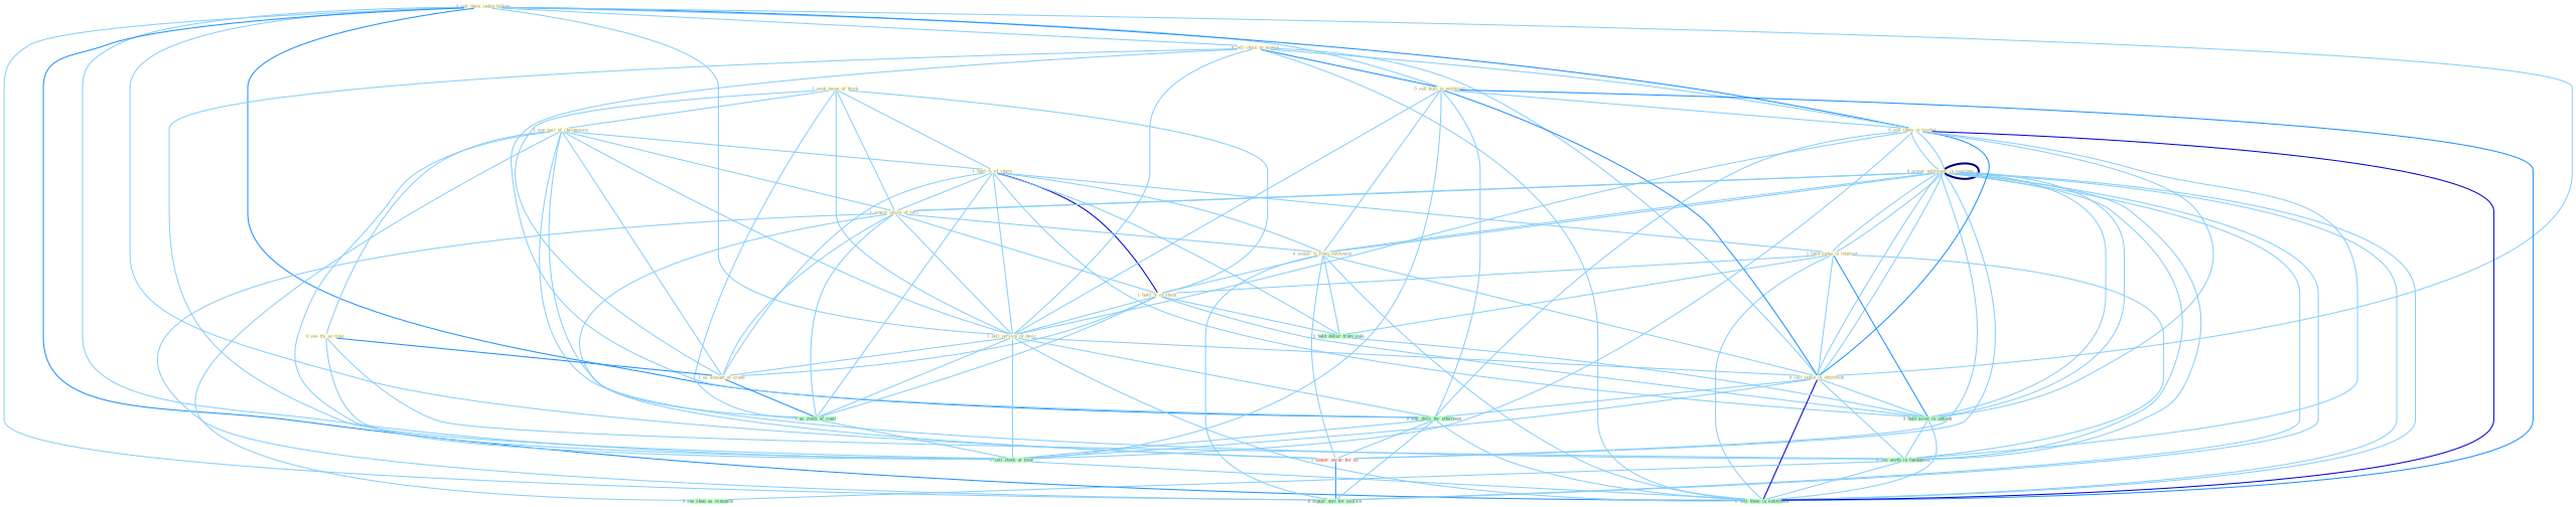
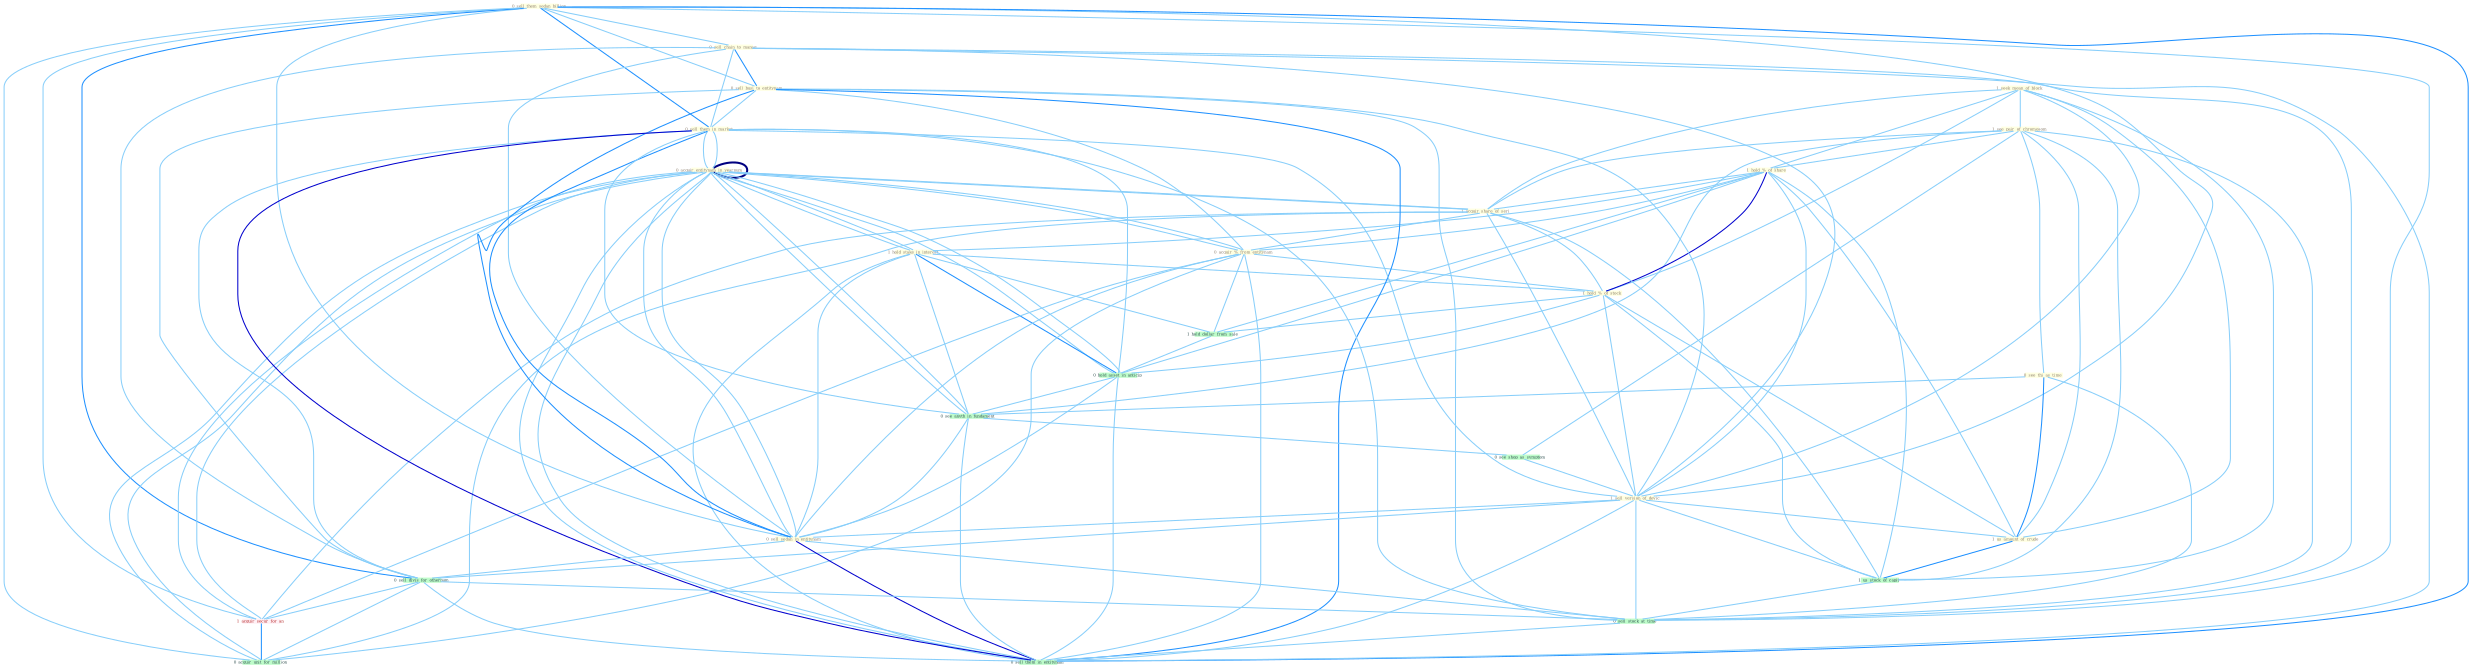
  graph {
    node [color="#ffffe0" fixedsize=true fontcolor="#8b7d6b" fontsize=4 shape=polygon style=filled]
    edge [color="#87cefa" w=1]
    n1 [height=.06 label="0_sell_them_sedan_billion" width=.5]
    "1_seek_mean_of_block " [height=.06 width=.5]
    "1_see_pair_of_chromosom " [height=.06 width=.5]
    "0_acquir_entitynam_in_yearnum " [height=.06 width=.5]
    "1_hold_%_of_share " [height=.06 width=.5]
    "1_acquir_share_of_seri " [height=.06 width=.5]
    "1_hold_stake_in_interest " [height=.06 width=.5]
    "0_sell_chain_to_manag " [height=.06 width=.5]
    "0_acquir_%_from_entitynam " [height=.06 width=.5]
    "1_hold_%_of_stock " [height=.06 width=.5]
    "0_see_thi_as_time " [height=.06 width=.5]
    "0_sell_busi_to_entitynam " [height=.06 width=.5]
    "0_sell_them_in_market " [height=.06 width=.5]
    "1_sell_version_of_devic " [height=.06 width=.5]
    "0_sell_sedan_in_entitynam " [height=.06 width=.5]
    "1_us_amount_of_crude " [height=.06 width=.5]
    "1_acquir_secur_for_an " [color="#fff0f5" fontcolor="#b22222" height=.06 width=.5]
    "0_sell_divis_for_othernum " [color="#BDFCC9" fontcolor="#2f4f4f" height=.06 width=.5]
    "0_sell_stock_at_time " [color="#BDFCC9" fontcolor="#2f4f4f" height=.06 width=.5]
    "0_acquir_unit_for_million " [color="#BDFCC9" fontcolor="#2f4f4f" height=.06 width=.5]
    "0_sell_them_in_entitynam " [color="#BDFCC9" fontcolor="#2f4f4f" height=.06 width=.5]
    "1_us_stock_of_capit " [color="#BDFCC9" fontcolor="#2f4f4f" height=.06 width=.5]
    "0_see_anyth_in_fundament " [color="#BDFCC9" fontcolor="#2f4f4f" height=.06 width=.5]
    "0_see_shop_as_symptom " [color="#BDFCC9" fontcolor="#2f4f4f" height=.06 width=.5]
    "0_hold_asset_in_anticip " [color="#BDFCC9" fontcolor="#2f4f4f" height=.06 width=.5]
    "1_hold_dollar_from_sale " [color="#BDFCC9" fontcolor="#2f4f4f" height=.06 width=.5]
    subgraph sub_1 {
      n1
      "1_seek_mean_of_block "
      "1_see_pair_of_chromosom "
      "0_acquir_entitynam_in_yearnum "
      "1_hold_%_of_share "
      "1_acquir_share_of_seri "
      "1_hold_stake_in_interest "
      "0_sell_chain_to_manag "
      "0_acquir_%_from_entitynam "
      "1_hold_%_of_stock "
      "0_see_thi_as_time "
      "0_sell_busi_to_entitynam "
      "0_sell_them_in_market "
      "1_sell_version_of_devic "
      "0_sell_sedan_in_entitynam "
      "1_us_amount_of_crude "
    }
    subgraph sub_2 {
      "1_acquir_secur_for_an "
    }
    n1 -- "0_sell_chain_to_manag "
    n1 -- "0_sell_busi_to_entitynam "
    n1 -- "0_sell_them_in_market " [color="#1e90ff" w=2]
    n1 -- "1_sell_version_of_devic "
    n1 -- "0_sell_sedan_in_entitynam "
    n1 -- "1_acquir_secur_for_an "
    n1 -- "0_sell_divis_for_othernum " [color="#1e90ff" w=2]
    n1 -- "0_sell_stock_at_time "
    n1 -- "0_acquir_unit_for_million "
    n1 -- "0_sell_them_in_entitynam " [color="#1e90ff" w=2]
    "1_seek_mean_of_block " -- "1_see_pair_of_chromosom "
    "1_seek_mean_of_block " -- "1_hold_%_of_share "
    "1_seek_mean_of_block " -- "1_acquir_share_of_seri "
    "1_seek_mean_of_block " -- "1_hold_%_of_stock "
    "1_seek_mean_of_block " -- "1_sell_version_of_devic "
    "1_seek_mean_of_block " -- "1_us_amount_of_crude "
    "1_seek_mean_of_block " -- "1_us_stock_of_capit "
    "1_see_pair_of_chromosom " -- "1_hold_%_of_share "
    "1_see_pair_of_chromosom " -- "1_acquir_share_of_seri "
    "1_see_pair_of_chromosom " -- "0_see_thi_as_time "
-   "1_see_pair_of_chromosom " -- "1_sell_version_of_devic "
+   "0_see_shop_as_symptom " -- "1_sell_version_of_devic "
    "1_see_pair_of_chromosom " -- "1_us_amount_of_crude "
    "1_see_pair_of_chromosom " -- "0_sell_stock_at_time "
    "1_see_pair_of_chromosom " -- "1_us_stock_of_capit "
    "1_see_pair_of_chromosom " -- "0_see_anyth_in_fundament "
    "1_see_pair_of_chromosom " -- "0_see_shop_as_symptom "
    "0_acquir_entitynam_in_yearnum " -- "0_acquir_entitynam_in_yearnum " [color="#000080" style=bold w=4]
    "0_acquir_entitynam_in_yearnum " -- "1_acquir_share_of_seri "
    "0_acquir_entitynam_in_yearnum " -- "1_hold_stake_in_interest "
    "0_acquir_entitynam_in_yearnum " -- "0_acquir_%_from_entitynam "
    "0_acquir_entitynam_in_yearnum " -- "0_sell_them_in_market "
    "0_acquir_entitynam_in_yearnum " -- "0_sell_sedan_in_entitynam "
    "0_acquir_entitynam_in_yearnum " -- "0_sell_sedan_in_entitynam "
    "0_acquir_entitynam_in_yearnum " -- "1_acquir_secur_for_an "
    "0_acquir_entitynam_in_yearnum " -- "1_acquir_secur_for_an "
    "0_acquir_entitynam_in_yearnum " -- "0_acquir_unit_for_million "
    "0_acquir_entitynam_in_yearnum " -- "0_acquir_unit_for_million "
    "0_acquir_entitynam_in_yearnum " -- "0_sell_them_in_entitynam "
    "0_acquir_entitynam_in_yearnum " -- "0_sell_them_in_entitynam "
    "0_acquir_entitynam_in_yearnum " -- "0_see_anyth_in_fundament "
    "0_acquir_entitynam_in_yearnum " -- "0_see_anyth_in_fundament "
    "0_acquir_entitynam_in_yearnum " -- "0_hold_asset_in_anticip "
    "0_acquir_entitynam_in_yearnum " -- "0_hold_asset_in_anticip "
    "1_hold_%_of_share " -- "1_acquir_share_of_seri "
    "1_hold_%_of_share " -- "1_hold_stake_in_interest "
    "1_hold_%_of_share " -- "0_acquir_%_from_entitynam "
    "1_hold_%_of_share " -- "1_hold_%_of_stock " [color="#0000cd" w=3]
    "1_hold_%_of_share " -- "1_sell_version_of_devic "
    "1_hold_%_of_share " -- "1_us_amount_of_crude "
    "1_hold_%_of_share " -- "1_us_stock_of_capit "
    "1_hold_%_of_share " -- "0_hold_asset_in_anticip "
    "1_hold_%_of_share " -- "1_hold_dollar_from_sale "
    "1_acquir_share_of_seri " -- "0_acquir_entitynam_in_yearnum "
    "1_acquir_share_of_seri " -- "0_acquir_%_from_entitynam "
    "1_acquir_share_of_seri " -- "1_hold_%_of_stock "
    "1_acquir_share_of_seri " -- "1_sell_version_of_devic "
-   "1_acquir_share_of_seri " -- "1_us_amount_of_crude "
    "1_acquir_share_of_seri " -- "1_acquir_secur_for_an "
    "1_acquir_share_of_seri " -- "0_acquir_unit_for_million "
    "1_acquir_share_of_seri " -- "1_us_stock_of_capit "
    "1_hold_stake_in_interest " -- "0_acquir_entitynam_in_yearnum "
    "1_hold_stake_in_interest " -- "1_hold_%_of_stock "
    "1_hold_stake_in_interest " -- "0_sell_sedan_in_entitynam "
    "1_hold_stake_in_interest " -- "0_sell_them_in_entitynam "
    "1_hold_stake_in_interest " -- "0_see_anyth_in_fundament "
    "1_hold_stake_in_interest " -- "0_hold_asset_in_anticip " [color="#1e90ff" w=2]
    "1_hold_stake_in_interest " -- "1_hold_dollar_from_sale "
    "0_sell_chain_to_manag " -- "0_sell_busi_to_entitynam " [color="#1e90ff" w=2]
    "0_sell_chain_to_manag " -- "0_sell_them_in_market "
    "0_sell_chain_to_manag " -- "1_sell_version_of_devic "
    "0_sell_chain_to_manag " -- "0_sell_sedan_in_entitynam "
    "0_sell_chain_to_manag " -- "0_sell_divis_for_othernum "
    "0_sell_chain_to_manag " -- "0_sell_stock_at_time "
    "0_sell_chain_to_manag " -- "0_sell_them_in_entitynam "
    "0_acquir_%_from_entitynam " -- "0_acquir_entitynam_in_yearnum "
    "0_acquir_%_from_entitynam " -- "1_hold_%_of_stock "
    "0_acquir_%_from_entitynam " -- "0_sell_busi_to_entitynam "
    "0_acquir_%_from_entitynam " -- "0_sell_sedan_in_entitynam "
    "0_acquir_%_from_entitynam " -- "1_acquir_secur_for_an "
    "0_acquir_%_from_entitynam " -- "0_acquir_unit_for_million "
    "0_acquir_%_from_entitynam " -- "0_sell_them_in_entitynam "
    "0_acquir_%_from_entitynam " -- "1_hold_dollar_from_sale "
    "1_hold_%_of_stock " -- "1_sell_version_of_devic "
    "1_hold_%_of_stock " -- "1_us_amount_of_crude "
    "1_hold_%_of_stock " -- "1_us_stock_of_capit "
    "1_hold_%_of_stock " -- "0_hold_asset_in_anticip "
    "1_hold_%_of_stock " -- "1_hold_dollar_from_sale "
    "0_see_thi_as_time " -- "1_us_amount_of_crude " [color="#1e90ff" w=2]
    "0_see_thi_as_time " -- "0_sell_stock_at_time "
    "0_see_thi_as_time " -- "0_see_anyth_in_fundament "
    "0_sell_busi_to_entitynam " -- "0_sell_them_in_market "
    "0_sell_busi_to_entitynam " -- "1_sell_version_of_devic "
    "0_sell_busi_to_entitynam " -- "0_sell_sedan_in_entitynam " [color="#1e90ff" w=2]
    "0_sell_busi_to_entitynam " -- "0_sell_divis_for_othernum "
    "0_sell_busi_to_entitynam " -- "0_sell_stock_at_time "
    "0_sell_busi_to_entitynam " -- "0_sell_them_in_entitynam " [color="#1e90ff" w=2]
    "0_sell_them_in_market " -- "0_acquir_entitynam_in_yearnum "
    "0_sell_them_in_market " -- "1_sell_version_of_devic "
    "0_sell_them_in_market " -- "0_sell_sedan_in_entitynam " [color="#1e90ff" w=2]
    "0_sell_them_in_market " -- "0_sell_divis_for_othernum "
    "0_sell_them_in_market " -- "0_sell_stock_at_time "
    "0_sell_them_in_market " -- "0_sell_them_in_entitynam " [color="#0000cd" w=3]
    "0_sell_them_in_market " -- "0_see_anyth_in_fundament "
    "0_sell_them_in_market " -- "0_hold_asset_in_anticip "
    "1_sell_version_of_devic " -- "0_sell_sedan_in_entitynam "
    "1_sell_version_of_devic " -- "1_us_amount_of_crude "
    "1_sell_version_of_devic " -- "0_sell_divis_for_othernum "
    "1_sell_version_of_devic " -- "0_sell_stock_at_time "
    "1_sell_version_of_devic " -- "0_sell_them_in_entitynam "
    "1_sell_version_of_devic " -- "1_us_stock_of_capit "
    "0_sell_sedan_in_entitynam " -- "0_sell_divis_for_othernum "
    "0_sell_sedan_in_entitynam " -- "0_sell_stock_at_time "
    "0_sell_sedan_in_entitynam " -- "0_sell_them_in_entitynam " [color="#0000cd" w=3]
    "0_sell_sedan_in_entitynam " -- "0_see_anyth_in_fundament "
    "0_sell_sedan_in_entitynam " -- "0_hold_asset_in_anticip "
    "1_us_amount_of_crude " -- "1_us_stock_of_capit " [color="#1e90ff" w=2]
    "1_acquir_secur_for_an " -- "0_acquir_unit_for_million " [color="#1e90ff" w=2]
    "0_sell_divis_for_othernum " -- "1_acquir_secur_for_an "
    "0_sell_divis_for_othernum " -- "0_sell_stock_at_time "
    "0_sell_divis_for_othernum " -- "0_acquir_unit_for_million "
    "0_sell_divis_for_othernum " -- "0_sell_them_in_entitynam "
    "0_sell_stock_at_time " -- "0_sell_them_in_entitynam "
    "1_us_stock_of_capit " -- "0_sell_stock_at_time "
    "0_see_anyth_in_fundament " -- "0_sell_them_in_entitynam "
    "0_see_anyth_in_fundament " -- "0_see_shop_as_symptom "
    "0_hold_asset_in_anticip " -- "0_sell_them_in_entitynam "
    "0_hold_asset_in_anticip " -- "0_see_anyth_in_fundament "
    "1_hold_dollar_from_sale " -- "0_hold_asset_in_anticip "
  }
